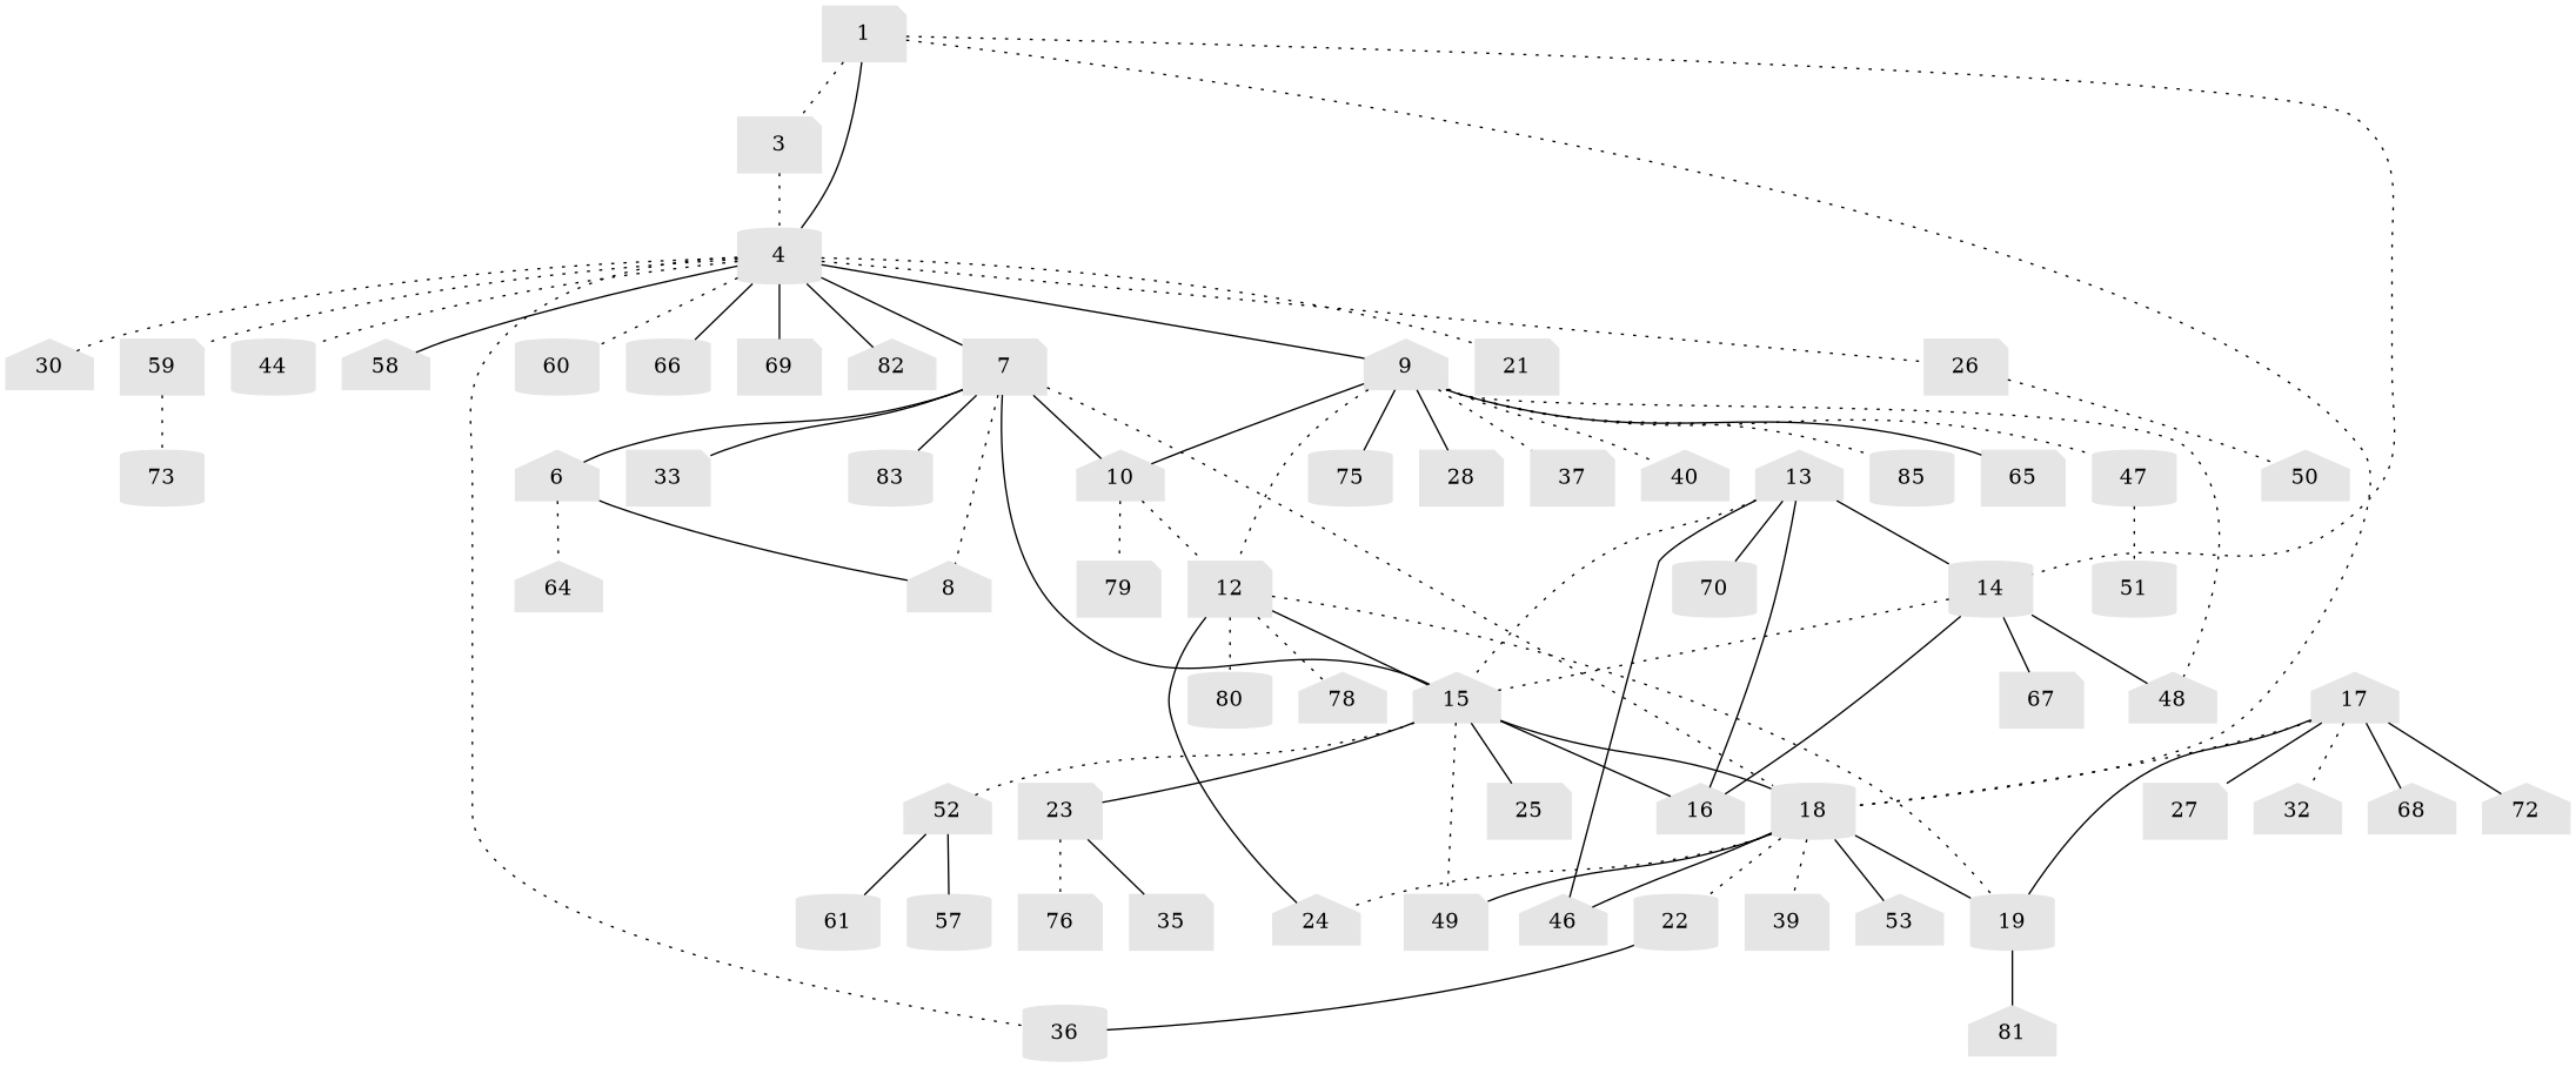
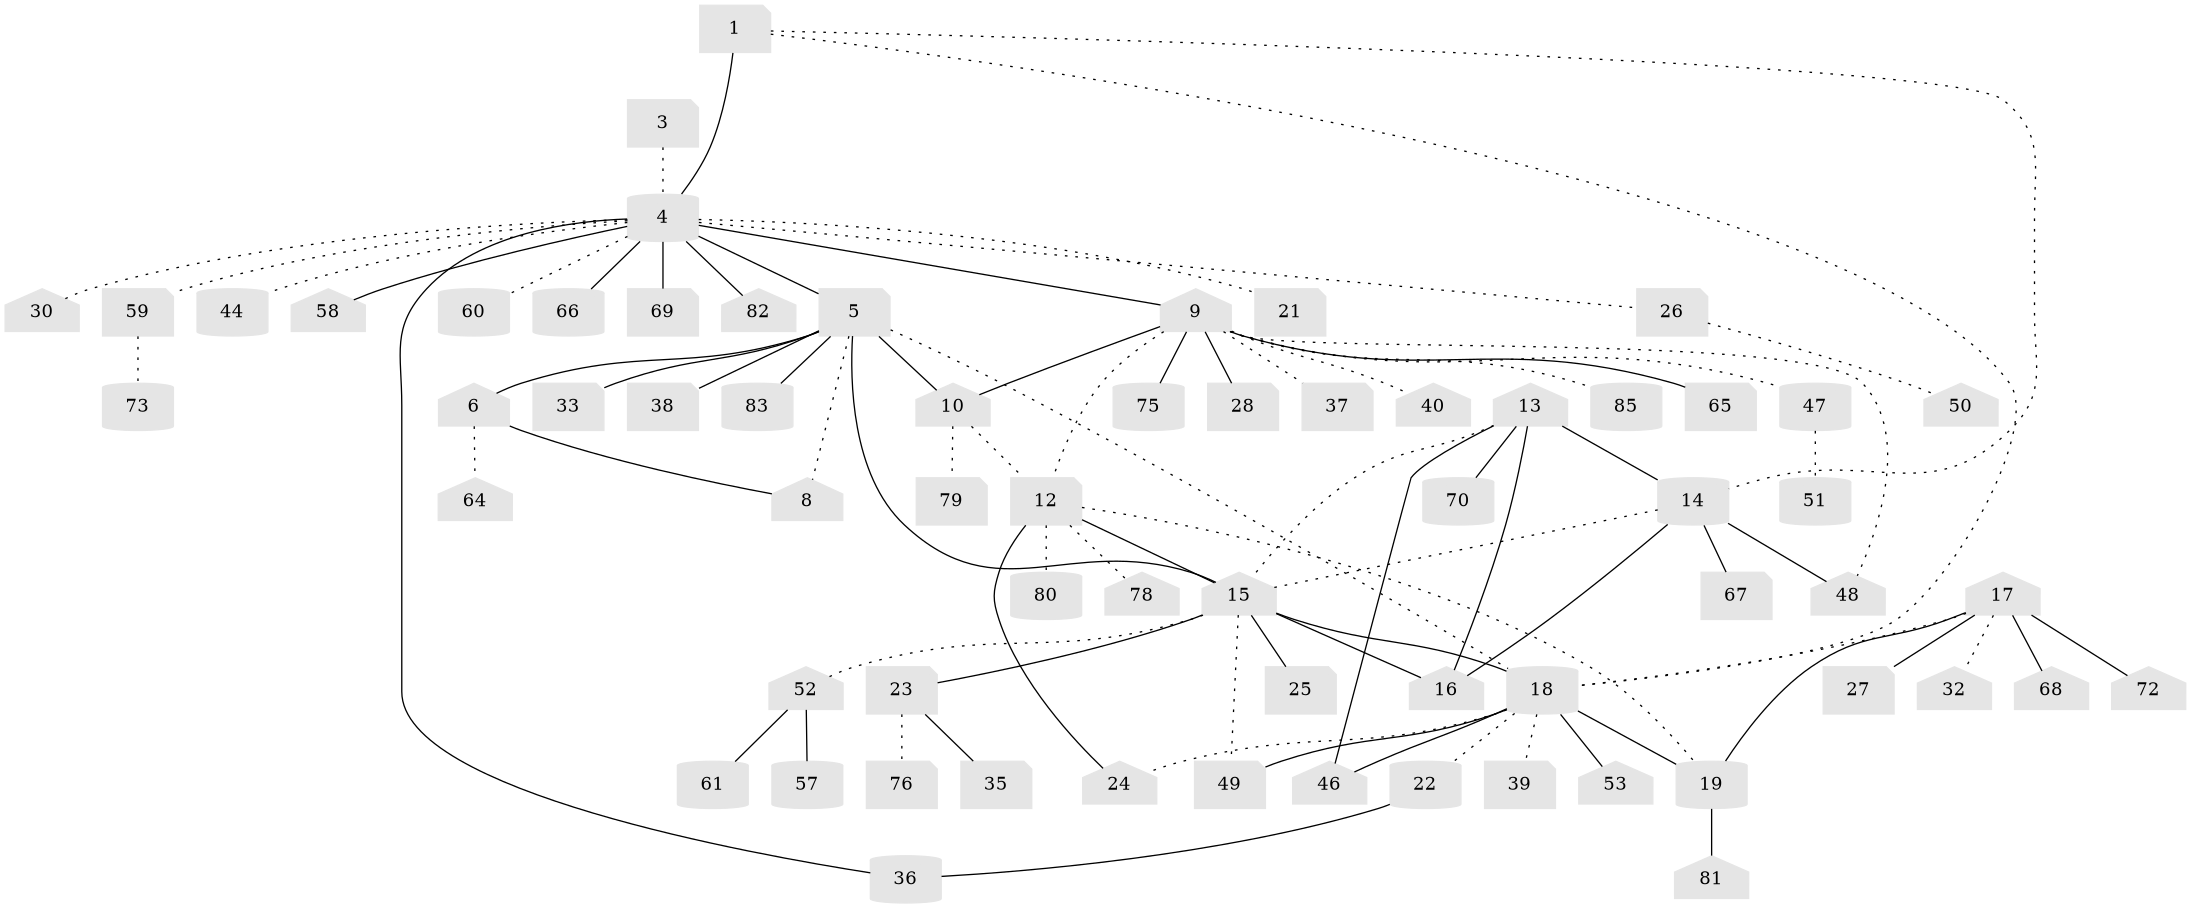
  graph {
    node [color=gray90 shape=house style=filled]
    edge [style=solid]
    1 [shape=note super="+2"]
    3 [shape=note]
    4 [shape=cylinder super="+54"]
    14 [shape=cylinder super="+63"]
    18 [shape=cylinder super="+20"]
-   5 [shape=note super="+7" label=7]
+   5 [shape=note super="+7"]
    9 [super="+11"]
    21 [shape=note]
    26 [shape=note super="+34"]
    30
    36 [shape=cylinder super="+41"]
    44 [shape=cylinder]
    58
    59 [shape=note]
    60 [shape=cylinder]
    66 [shape=cylinder]
    69 [shape=note]
    82
    15 [super="+42"]
    48 [super="+56"]
    16
    67 [shape=note]
    19 [shape=cylinder super="+71"]
    24
    46
    22 [shape=cylinder]
    39 [shape=note]
    49 [shape=note]
    53
    6 [super="+62"]
    8
    10 [super="+29"]
    33 [shape=note]
+   38 [shape=note]
    83 [shape=cylinder]
    12 [shape=note super="+43"]
    28 [shape=note]
    37 [shape=note]
    40
    47 [shape=cylinder]
    n41 [label=85 shape=cylinder]
    65 [shape=note]
    75 [shape=cylinder]
    50
    73 [shape=cylinder]
    64
    79 [shape=note]
    23 [shape=note super="+77"]
    25 [shape=note super="+45"]
    52
    78
    80 [shape=cylinder]
    51 [shape=cylinder]
    81
    13 [super="+74"]
    70 [shape=cylinder]
    35 [shape=note]
    76 [shape=note]
    57 [shape=cylinder]
    61 [shape=cylinder]
    17 [super="+31"]
    27 [shape=note]
    32
    68
    72
-   1 -- 3 [style=dotted weight=2]
    1 -- 4 [weight=2]
    1 -- 14 [style=dotted]
    1 -- 18 [style=dotted]
    3 -- 4 [style=dotted]
    4 -- 5
    4 -- 9
    4 -- 21 [style=dotted]
    4 -- 26 [style=dotted]
    4 -- 30 [style=dotted]
-   4 -- 36 [style=dotted]
+   4 -- 36
    4 -- 44 [style=dotted]
    4 -- 58
    4 -- 59 [style=dotted]
    4 -- 60 [style=dotted]
    4 -- 66
    4 -- 69
    4 -- 82
    14 -- 15 [style=dotted]
    14 -- 48
    14 -- 16
    14 -- 67
    18 -- 19 [weight=2]
    18 -- 24 [style=dotted]
    18 -- 46
    18 -- 22 [style=dotted]
    18 -- 39 [style=dotted]
    18 -- 49
    18 -- 53
    5 -- 18 [style=dotted]
    5 -- 15
    5 -- 6 [weight=2]
    5 -- 8 [style=dotted weight=2]
    5 -- 10
    5 -- 33
+   5 -- 38
    5 -- 83
    9 -- 48 [style=dotted]
    9 -- 10 [weight=2]
    9 -- 12 [style=dotted weight=2]
    9 -- 28
    9 -- 37 [style=dotted]
    9 -- 40 [style=dotted]
    9 -- 47 [style=dotted]
    9 -- n41 [style=dotted]
    9 -- 65
    9 -- 75
    26 -- 50 [style=dotted]
    59 -- 73 [style=dotted]
    15 -- 18
    15 -- 16
    15 -- 49 [style=dotted]
    15 -- 23
    15 -- 25
    15 -- 52 [style=dotted]
    19 -- 81
    22 -- 36
    6 -- 8
    6 -- 64 [style=dotted]
    10 -- 12 [style=dotted]
    10 -- 79 [style=dotted]
    12 -- 15
    12 -- 19 [style=dotted]
    12 -- 24
    12 -- 78 [style=dotted]
    12 -- 80 [style=dotted]
    47 -- 51 [style=dotted]
    23 -- 35
    23 -- 76 [style=dotted]
    52 -- 57
    52 -- 61
    13 -- 14
    13 -- 15 [style=dotted]
    13 -- 16
    13 -- 46
    13 -- 70
    17 -- 18 [style=dotted weight=2]
    17 -- 19
    17 -- 27
    17 -- 32 [style=dotted]
    17 -- 68
    17 -- 72
  }
